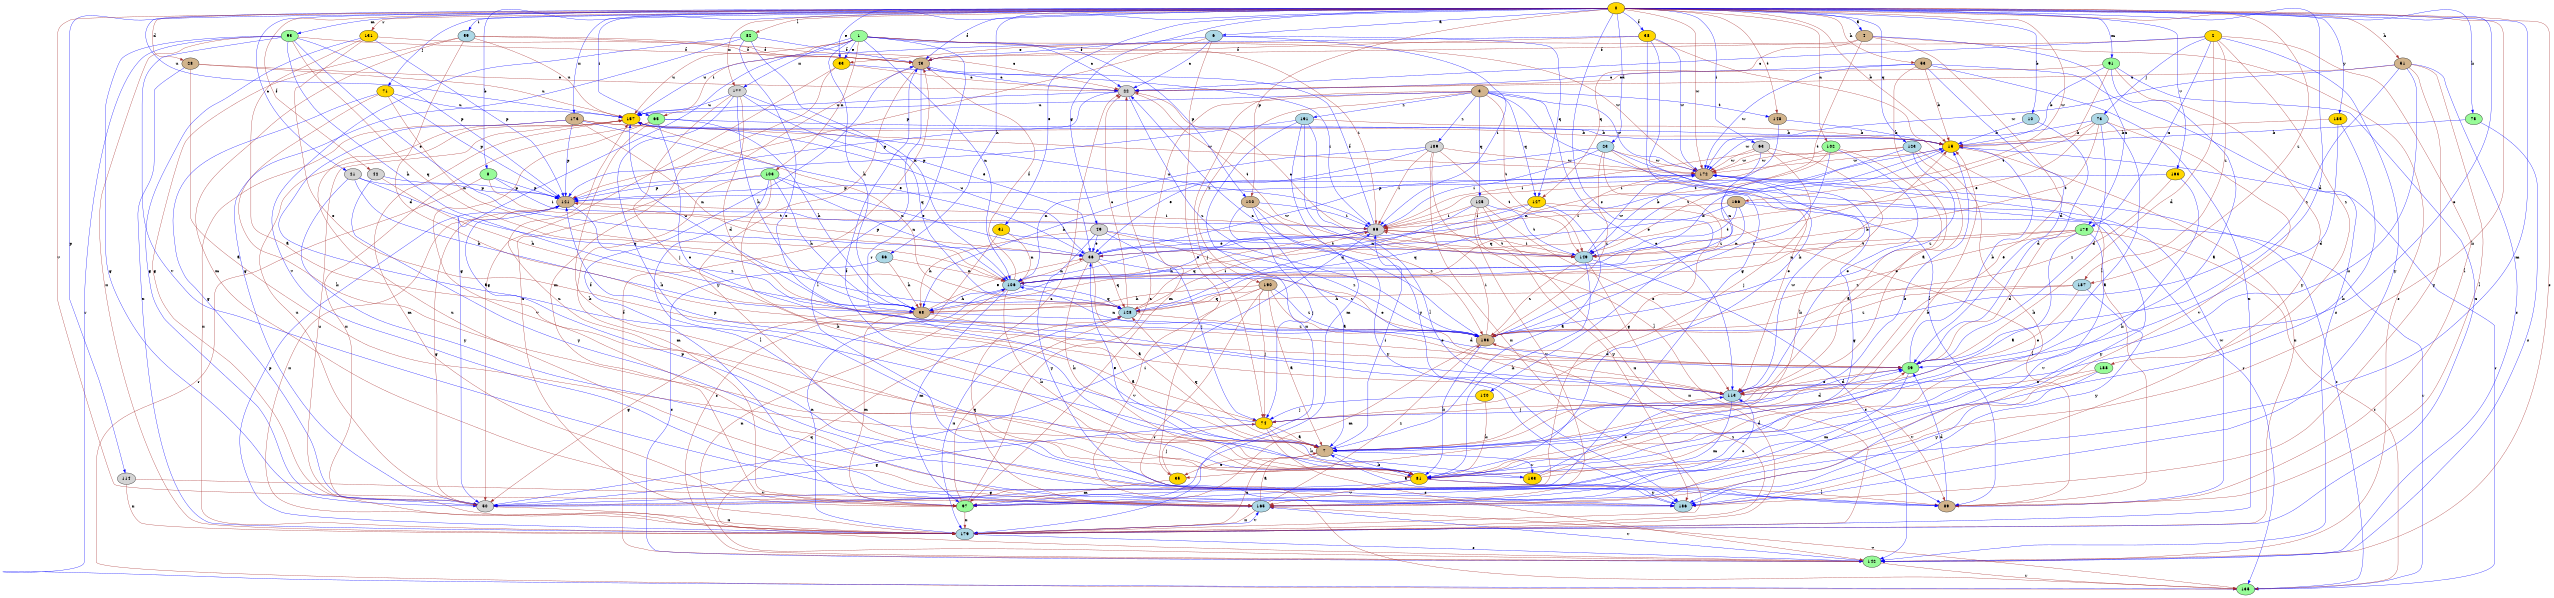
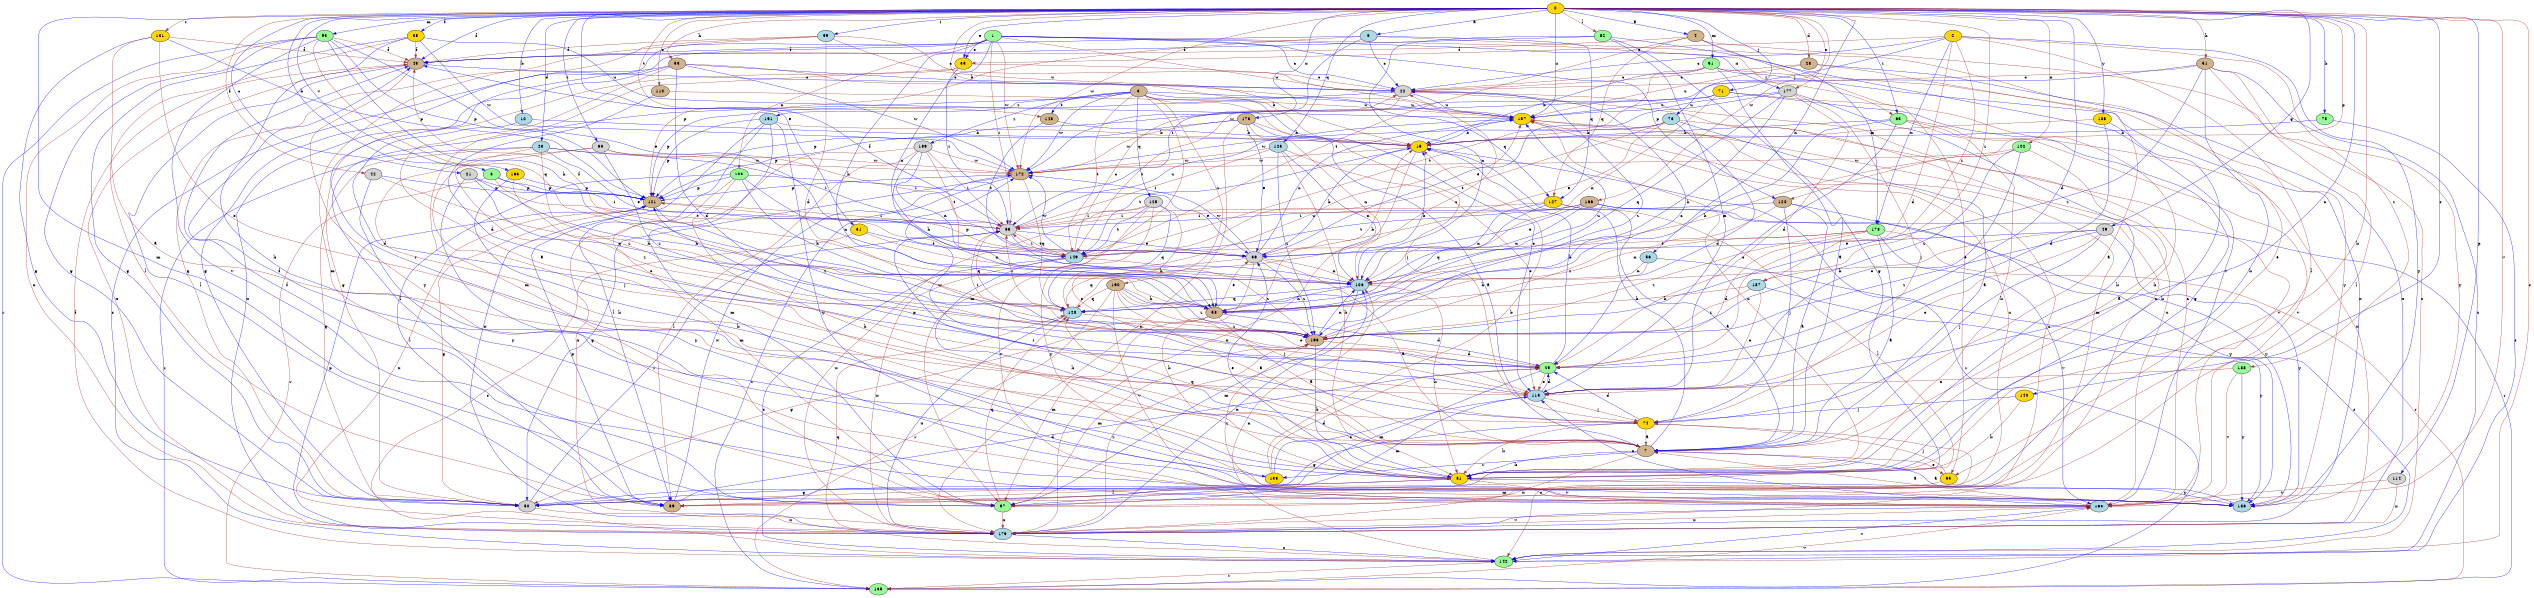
  strict digraph {
    node [fillcolor=tan style=filled]
    edge [color=blue]
    0 [fillcolor=gold]
    4
    6 [fillcolor=lightblue]
    8 [fillcolor=palegreen]
    10 [fillcolor=lightblue]
    15 [fillcolor=gold]
    21 [fillcolor=lightgrey]
    23 [fillcolor=lightblue]
    28
    29 [fillcolor=palegreen]
    31 [fillcolor=gold]
    33 [fillcolor=gold]
    38 [fillcolor=gold]
    42 [fillcolor=lightgrey]
    43
    49 [fillcolor=lightgrey]
    51
    53
    56 [fillcolor=lightblue]
    59 [fillcolor=lightblue]
    63 [fillcolor=lightgrey]
    65 [fillcolor=palegreen]
    71 [fillcolor=gold]
    75 [fillcolor=palegreen]
    81 [fillcolor=gold]
    82 [fillcolor=palegreen]
    91 [fillcolor=palegreen]
    93 [fillcolor=palegreen]
    97 [fillcolor=palegreen]
    102 [fillcolor=palegreen]
+   110
    113 [fillcolor=lightblue]
    114 [fillcolor=lightgrey]
    120
    123 [fillcolor=lightblue]
    131 [fillcolor=gold]
    140 [fillcolor=gold]
    142 [fillcolor=palegreen]
    148
    157 [fillcolor=gold]
    163 [fillcolor=gold]
    165 [fillcolor=lightblue]
    166
    172
    173
    177 [fillcolor=lightgrey]
    185 [fillcolor=gold]
    187 [fillcolor=lightblue]
    178 [fillcolor=palegreen]
    127 [fillcolor=gold]
    149 [fillcolor=lightblue]
    35 [fillcolor=gold]
    22 [fillcolor=lightgrey]
    66 [fillcolor=lightgrey]
    121
    135 [fillcolor=palegreen]
    179 [fillcolor=lightblue]
    58
    186 [fillcolor=lightblue]
    128 [fillcolor=lightblue]
    50 [fillcolor=lightgrey]
    193
    36 [fillcolor=lightgrey]
    7
    106 [fillcolor=lightblue]
    89
    74 [fillcolor=gold]
    1 [fillcolor=palegreen]
    103 [fillcolor=palegreen]
    133 [fillcolor=gold]
    2 [fillcolor=gold]
    73 [fillcolor=lightblue]
    188 [fillcolor=palegreen]
    3
    125 [fillcolor=lightgrey]
    189 [fillcolor=lightgrey]
    190
    191 [fillcolor=lightblue]
    0 -> 4 [label=a]
    0 -> 6 [label=a]
    0 -> 8 [label=b]
    0 -> 10 [label=b]
    0 -> 15 [color=brown label=b]
    0 -> 21 [label=c]
    0 -> 23 [label=d]
    0 -> 28 [color=brown label=d]
    0 -> 29 [label=d]
    0 -> 31 [label=e]
    0 -> 33 [label=e]
    0 -> 38 [label=f]
    0 -> 42 [color=brown label=f]
    0 -> 43 [label=f]
    0 -> 49 [label=g]
    0 -> 51 [color=brown label=h]
    0 -> 53 [color=brown label=h]
    0 -> 56 [label=h]
    0 -> 59 [label=i]
    0 -> 63 [label=i]
    0 -> 65 [label=i]
    0 -> 71 [label=j]
    0 -> 75 [label=k]
    0 -> 81 [color=brown label=k]
    0 -> 82 [color=brown label=l]
    0 -> 91 [label=m]
    0 -> 93 [label=m]
    0 -> 97 [label=m]
    0 -> 102 [color=brown label=n]
+   0 -> 110 [color=brown label=o]
    0 -> 113 [label=o]
    0 -> 114 [label=p]
    0 -> 120 [color=brown label=p]
    0 -> 123 [label=q]
    0 -> 131 [color=brown label=r]
    0 -> 140 [label=s]
    0 -> 142 [color=brown label=s]
    0 -> 148 [color=brown label=t]
    0 -> 157 [label=u]
    0 -> 163 [label=v]
    0 -> 165 [color=brown label=v]
    0 -> 166 [color=brown label=w]
    0 -> 172 [color=brown label=w]
    0 -> 173 [label=x]
    0 -> 177 [color=brown label=x]
    0 -> 185 [label=y]
    0 -> 187 [color=brown label=z]
    4 -> 43 [color=brown label=f]
    4 -> 142 [color=brown label=s]
    4 -> 178 [label=x]
    4 -> 127 [color=brown label=q]
    4 -> 149 [color=brown label=t]
    4 -> 35 [color=brown label=e]
    6 -> 43 [label=f]
    6 -> 127 [label=q]
    6 -> 35 [color=brown label=e]
    6 -> 22 [label=c]
    6 -> 66 [label=i]
    6 -> 121 [color=brown label=p]
    8 -> 149 [color=brown label=t]
    8 -> 66 [label=i]
    8 -> 121 [label=p]
    8 -> 135 [color=brown label=r]
    10 -> 15 [label=b]
    10 -> 29 [label=d]
    15 -> 172 [color=brown label=w]
    15 -> 149 [label=t]
    15 -> 135 [label=r]
    15 -> 179 [color=brown label=x]
    21 -> 121 [label=p]
    21 -> 58 [label=h]
    21 -> 186 [label=y]
    21 -> 128 [label=q]
    23 -> 113 [color=brown label=o]
    23 -> 172 [color=brown label=w]
    23 -> 66 [label=i]
    23 -> 135 [label=r]
    23 -> 50 [color=brown label=g]
    23 -> 193 [color=brown label=z]
    23 -> 36 [label=e]
    28 -> 157 [color=brown label=u]
    28 -> 22 [color=brown label=c]
    28 -> 179 [label=x]
    28 -> 7 [color=brown label=a]
    29 -> 15 [label=b]
    29 -> 97 [label=m]
    29 -> 113 [color=brown label=o]
    31 -> 142 [color=brown label=s]
    31 -> 149 [label=t]
    31 -> 106 [color=brown label=n]
    33 -> 97 [color=brown label=m]
    33 -> 22 [color=brown label=c]
    33 -> 66 [label=i]
    33 -> 50 [color=brown label=g]
    38 -> 43 [color=brown label=f]
    38 -> 81 [label=k]
    38 -> 157 [label=u]
    38 -> 172 [label=w]
    38 -> 50 [label=g]
    38 -> 89 [color=brown label=l]
    42 -> 121 [label=p]
    42 -> 58 [color=brown label=h]
    42 -> 186 [label=y]
    43 -> 22 [label=c]
    43 -> 179 [color=brown label=x]
    43 -> 186 [color=brown label=y]
    43 -> 89 [label=l]
    49 -> 113 [color=brown label=o]
    49 -> 58 [color=brown label=h]
    49 -> 186 [label=y]
    49 -> 193 [label=z]
    49 -> 36 [label=e]
    49 -> 74 [label=j]
    51 -> 81 [label=k]
    51 -> 142 [label=s]
    51 -> 172 [label=w]
    51 -> 22 [color=brown label=c]
    51 -> 186 [color=brown label=y]
    51 -> 193 [label=z]
    51 -> 89 [color=brown label=l]
    53 -> 15 [color=brown label=b]
    53 -> 29 [label=d]
    53 -> 142 [label=s]
    53 -> 172 [label=w]
    53 -> 22 [label=c]
    53 -> 179 [label=x]
    53 -> 7 [color=brown label=a]
    56 -> 142 [label=s]
    56 -> 58 [color=brown label=h]
    56 -> 106 [color=brown label=n]
    59 -> 29 [color=brown label=d]
    59 -> 43 [color=brown label=f]
    59 -> 97 [color=brown label=m]
    59 -> 157 [color=brown label=u]
    59 -> 22 [color=brown label=c]
    59 -> 50 [color=brown label=g]
    63 -> 81 [color=brown label=k]
    63 -> 172 [color=brown label=w]
    63 -> 66 [color=brown label=i]
    63 -> 193 [label=z]
    63 -> 74 [color=brown label=j]
    65 -> 15 [label=b]
    65 -> 81 [color=brown label=k]
    65 -> 113 [label=o]
    65 -> 165 [color=brown label=v]
    65 -> 179 [color=brown label=x]
    65 -> 58 [label=h]
    71 -> 81 [color=brown label=k]
    71 -> 157 [label=u]
    71 -> 121 [label=p]
    71 -> 50 [label=g]
    71 -> 106 [color=brown label=n]
    75 -> 15 [label=b]
    75 -> 142 [label=s]
    81 -> 157 [color=brown label=u]
    81 -> 165 [color=brown label=v]
    81 -> 186 [label=y]
    81 -> 50 [label=g]
    81 -> 36 [label=e]
    81 -> 89 [color=brown label=l]
    82 -> 43 [label=f]
    82 -> 113 [label=o]
    82 -> 165 [label=v]
    82 -> 50 [label=g]
    82 -> 106 [label=n]
    91 -> 15 [label=b]
    91 -> 149 [color=brown label=t]
    91 -> 22 [color=brown label=c]
    91 -> 179 [label=x]
    91 -> 186 [color=brown label=y]
    91 -> 7 [label=a]
    93 -> 43 [color=brown label=f]
    93 -> 165 [label=v]
    93 -> 121 [label=p]
    93 -> 135 [label=r]
    93 -> 179 [color=brown label=x]
    93 -> 58 [label=h]
    93 -> 128 [color=brown label=q]
    93 -> 50 [label=g]
    93 -> 36 [label=e]
    97 -> 43 [label=f]
    97 -> 22 [color=brown label=c]
    97 -> 179 [color=brown label=x]
    97 -> 128 [color=brown label=q]
    102 -> 113 [label=o]
    102 -> 172 [color=brown label=w]
    102 -> 193 [label=z]
    102 -> 7 [color=brown label=a]
    102 -> 106 [color=brown label=n]
+   110 -> 29 [label=d]
+   110 -> 157 [color=brown label=u]
    113 -> 29 [label=d]
    113 -> 97 [label=m]
    113 -> 172 [label=w]
    113 -> 74 [color=brown label=j]
    114 -> 165 [color=brown label=v]
    114 -> 179 [color=brown label=x]
    120 -> 66 [label=i]
    120 -> 186 [label=y]
    120 -> 193 [color=brown label=z]
    120 -> 7 [label=a]
    120 -> 74 [label=j]
    123 -> 81 [color=brown label=k]
    123 -> 113 [color=brown label=o]
    123 -> 172 [color=brown label=w]
    123 -> 66 [color=brown label=i]
    123 -> 193 [label=z]
    123 -> 106 [label=n]
    131 -> 43 [color=brown label=f]
    131 -> 113 [color=brown label=o]
    131 -> 121 [label=p]
    131 -> 50 [label=g]
    131 -> 7 [color=brown label=a]
    140 -> 81 [color=brown label=k]
    140 -> 74 [label=j]
    142 -> 43 [color=brown label=f]
    142 -> 165 [label=v]
    142 -> 135 [color=brown label=r]
    142 -> 128 [color=brown label=q]
    142 -> 106 [color=brown label=n]
    148 -> 15 [label=b]
    148 -> 149 [label=t]
    157 -> 15 [label=b]
    157 -> 97 [color=brown label=m]
    163 -> 81 [label=k]
    163 -> 121 [label=p]
    163 -> 193 [color=brown label=z]
    165 -> 113 [label=o]
    165 -> 157 [color=brown label=u]
    165 -> 22 [color=brown label=c]
    165 -> 179 [color=brown label=x]
    165 -> 193 [color=brown label=z]
    165 -> 7 [color=brown label=a]
    166 -> 149 [label=t]
    166 -> 66 [color=brown label=i]
    166 -> 135 [label=r]
    166 -> 186 [label=y]
    166 -> 36 [label=e]
    166 -> 106 [label=n]
    172 -> 121 [label=p]
    172 -> 135 [label=r]
    172 -> 128 [color=brown label=q]
    172 -> 50 [label=g]
    173 -> 15 [color=brown label=b]
    173 -> 172 [color=brown label=w]
    173 -> 121 [label=p]
    173 -> 179 [color=brown label=x]
    173 -> 36 [label=e]
    173 -> 7 [label=a]
    173 -> 106 [color=brown label=n]
    177 -> 29 [color=brown label=d]
    177 -> 81 [label=k]
    177 -> 157 [label=u]
    177 -> 58 [label=h]
    177 -> 128 [label=q]
    177 -> 36 [label=e]
    177 -> 74 [color=brown label=j]
    185 -> 15 [color=brown label=b]
    185 -> 29 [label=d]
    185 -> 81 [label=k]
    187 -> 113 [color=brown label=o]
    187 -> 58 [color=brown label=h]
    187 -> 186 [label=y]
    187 -> 193 [color=brown label=z]
    178 -> 29 [color=brown label=d]
    178 -> 165 [label=v]
    178 -> 149 [color=brown label=t]
    178 -> 135 [color=brown label=r]
    178 -> 193 [color=brown label=z]
    178 -> 7 [label=a]
    178 -> 106 [color=brown label=n]
    127 -> 66 [color=brown label=i]
    127 -> 128 [label=q]
    127 -> 7 [label=a]
    127 -> 106 [label=n]
    127 -> 89 [color=brown label=l]
    149 -> 81 [label=k]
    149 -> 142 [label=s]
    149 -> 172 [label=w]
    149 -> 22 [color=brown label=c]
    149 -> 66 [color=brown label=i]
    149 -> 179 [color=brown label=x]
    149 -> 193 [color=brown label=z]
    35 -> 97 [color=brown label=m]
    35 -> 74 [color=brown label=j]
    22 -> 157 [label=u]
    22 -> 149 [color=brown label=t]
    22 -> 121 [label=p]
    22 -> 193 [label=z]
    66 -> 43 [label=f]
    66 -> 157 [label=u]
    66 -> 149 [color=brown label=t]
    66 -> 58 [label=h]
    66 -> 128 [color=brown label=q]
    66 -> 36 [label=e]
    121 -> 66 [color=brown label=i]
    121 -> 179 [color=brown label=x]
    121 -> 50 [color=brown label=g]
    121 -> 193 [label=z]
    135 -> 165 [color=brown label=v]
    179 -> 142 [label=s]
    179 -> 157 [color=brown label=u]
    179 -> 165 [label=v]
    179 -> 121 [label=p]
    179 -> 193 [color=brown label=z]
    179 -> 106 [label=n]
    58 -> 15 [color=brown label=b]
    58 -> 29 [label=d]
    58 -> 97 [color=brown label=m]
    58 -> 157 [label=u]
    58 -> 50 [color=brown label=g]
    58 -> 36 [color=brown label=e]
    58 -> 7 [color=brown label=a]
    186 -> 7 [label=a]
    128 -> 157 [color=brown label=u]
    128 -> 22 [color=brown label=c]
    128 -> 66 [color=brown label=i]
    128 -> 179 [label=x]
    128 -> 193 [color=brown label=z]
    50 -> 157 [color=brown label=u]
    50 -> 66 [label=i]
    50 -> 179 [color=brown label=x]
    193 -> 29 [color=brown label=d]
    193 -> 81 [label=k]
    193 -> 97 [color=brown label=m]
    193 -> 22 [label=c]
    193 -> 66 [color=brown label=i]
    193 -> 106 [label=n]
    36 -> 15 [label=b]
    36 -> 81 [color=brown label=k]
    36 -> 157 [label=u]
    36 -> 172 [label=w]
    36 -> 121 [color=brown label=p]
    36 -> 128 [color=brown label=q]
    36 -> 193 [label=z]
    36 -> 7 [color=brown label=a]
    36 -> 106 [color=brown label=n]
    7 -> 15 [label=b]
    7 -> 81 [label=k]
    7 -> 35 [color=brown label=e]
    7 -> 66 [label=i]
    7 -> 179 [color=brown label=x]
    7 -> 128 [color=brown label=q]
    7 -> 133 [label=r]
    106 -> 15 [label=b]
    106 -> 43 [color=brown label=f]
    106 -> 81 [color=brown label=k]
    106 -> 97 [label=m]
    106 -> 58 [label=h]
    106 -> 128 [label=q]
    89 -> 29 [label=d]
    89 -> 172 [label=w]
    89 -> 121 [label=p]
    74 -> 29 [label=d]
    74 -> 81 [color=brown label=k]
    74 -> 142 [color=brown label=s]
    74 -> 121 [label=p]
    74 -> 50 [label=g]
    74 -> 7 [color=brown label=a]
    1 -> 33 [label=e]
    1 -> 65 [color=brown label=i]
    1 -> 120 [label=p]
    1 -> 157 [color=brown label=u]
    1 -> 172 [color=brown label=w]
    1 -> 177 [label=x]
    1 -> 22 [label=c]
    1 -> 66 [color=brown label=i]
    1 -> 58 [label=h]
    1 -> 50 [label=g]
    1 -> 106 [label=n]
    1 -> 103 [color=brown label=n]
    1 -> 133 [label=r]
    103 -> 81 [color=brown label=k]
    103 -> 97 [color=brown label=m]
    103 -> 121 [label=p]
    103 -> 58 [label=h]
    103 -> 36 [label=e]
    103 -> 106 [label=n]
    103 -> 89 [label=l]
    133 -> 15 [color=brown label=b]
    133 -> 29 [color=brown label=d]
    133 -> 43 [label=f]
    133 -> 113 [label=o]
    2 -> 29 [color=brown label=d]
    2 -> 33 [color=brown label=e]
    2 -> 187 [color=brown label=z]
    2 -> 178 [label=x]
    2 -> 22 [label=c]
    2 -> 186 [label=y]
    2 -> 89 [color=brown label=l]
    2 -> 73 [label=j]
    2 -> 188 [color=brown label=z]
    73 -> 15 [color=brown label=b]
    73 -> 29 [label=d]
    73 -> 165 [color=brown label=v]
    73 -> 172 [label=w]
    73 -> 149 [color=brown label=t]
    73 -> 36 [color=brown label=e]
    73 -> 7 [label=a]
    188 -> 113 [color=brown label=o]
    188 -> 165 [color=brown label=v]
    188 -> 186 [label=y]
    3 -> 97 [color=brown label=m]
    3 -> 113 [label=o]
    3 -> 148 [label=t]
    3 -> 157 [label=u]
    3 -> 172 [label=w]
    3 -> 127 [label=q]
    3 -> 149 [color=brown label=t]
    3 -> 89 [label=l]
    3 -> 74 [color=brown label=j]
    3 -> 125 [label=q]
    3 -> 189 [label=z]
    3 -> 190 [color=brown label=z]
    3 -> 191 [label=z]
    125 -> 113 [color=brown label=o]
    125 -> 165 [color=brown label=v]
    125 -> 149 [label=t]
    125 -> 66 [color=brown label=i]
    125 -> 179 [color=brown label=x]
    125 -> 186 [color=brown label=y]
    125 -> 128 [label=q]
    189 -> 172 [color=brown label=w]
    189 -> 149 [color=brown label=t]
    189 -> 66 [color=brown label=i]
    189 -> 179 [color=brown label=x]
    189 -> 58 [label=h]
    189 -> 106 [label=n]
    189 -> 89 [color=brown label=l]
    190 -> 113 [color=brown label=o]
    190 -> 165 [color=brown label=v]
    190 -> 135 [color=brown label=r]
    190 -> 58 [color=brown label=h]
    190 -> 128 [color=brown label=q]
    190 -> 193 [label=z]
    190 -> 7 [color=brown label=a]
    190 -> 74 [color=brown label=j]
    191 -> 15 [color=brown label=b]
    191 -> 97 [label=m]
    191 -> 121 [label=p]
    191 -> 179 [label=x]
    191 -> 186 [label=y]
    191 -> 89 [label=l]
  }
